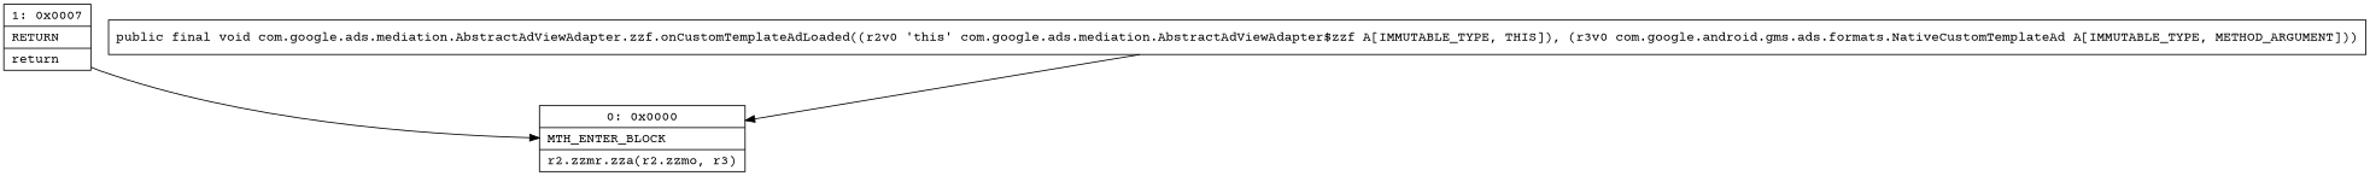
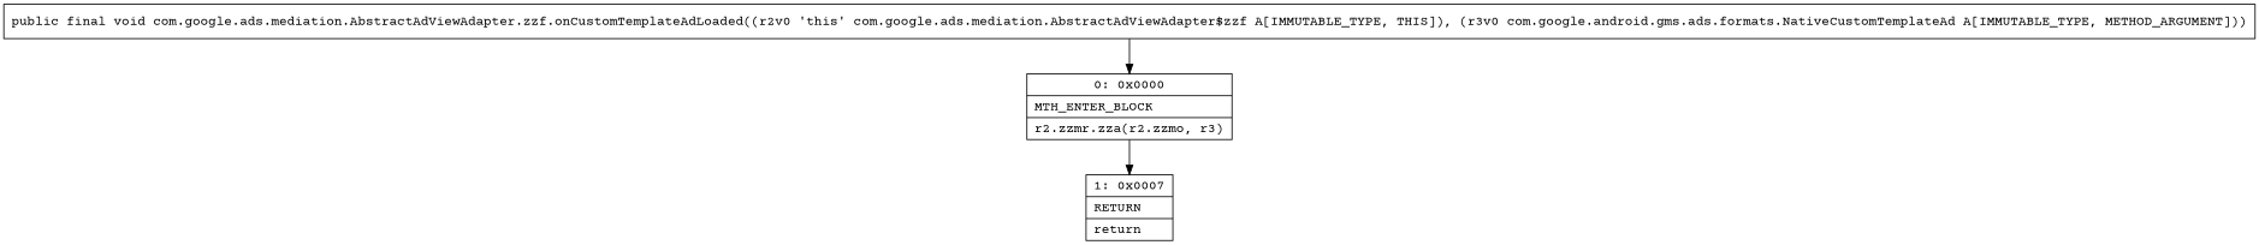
  digraph {
    fontname="Courier Prime"
    node [shape=record fontname="Courier Prime"]
    edge [fontname="Courier Prime"]
    n1 [label="{0\:\ 0x0000|MTH_ENTER_BLOCK\l|r2.zzmr.zza(r2.zzmo, r3)\l}"]
    n2 [label="{1\:\ 0x0007|RETURN\l|return\l}"]
    n3 [label="{public final void com.google.ads.mediation.AbstractAdViewAdapter.zzf.onCustomTemplateAdLoaded((r2v0 'this' com.google.ads.mediation.AbstractAdViewAdapter$zzf A[IMMUTABLE_TYPE, THIS]), (r3v0 com.google.android.gms.ads.formats.NativeCustomTemplateAd A[IMMUTABLE_TYPE, METHOD_ARGUMENT])) }"]
-   n2 -> n1
+   n1 -> n2
    n3 -> n1
  }
